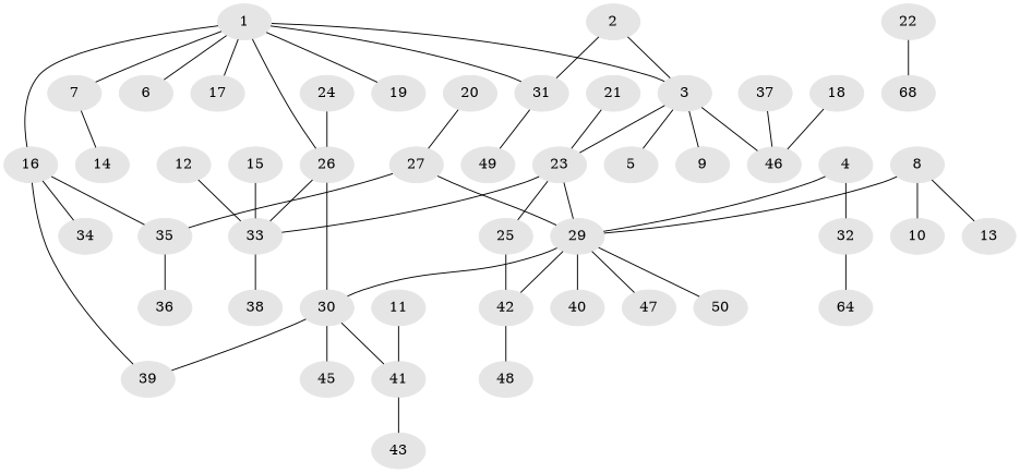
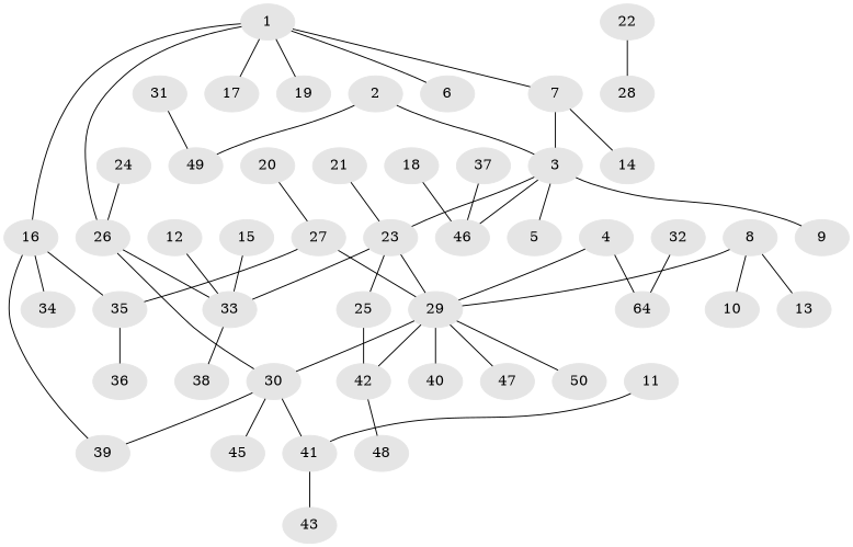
  graph {
    node [color=gray90 style=filled]
    edge [weight=1.0]
    1
    3
    6
    7
    16
    17
    19
    26
    31
    5
    9
    23
    46
    14
    39
    34
    35
    33
    30
    49
    2
    29
    25
    4
    n25 [label=64]
    42
    40
    47
    50
    8
    10
    13
    11
    41
    43
    12
    38
    15
    36
    18
    20
    27
    21
    22
-   28 [label=68]
+   28
    24
    48
    45
    32
    37
-   1 -- 3
+   7 -- 3
    1 -- 6
    1 -- 7
    1 -- 16
    1 -- 17
    1 -- 19
    1 -- 26
-   1 -- 31
    3 -- 5
    3 -- 9
    3 -- 23
    3 -- 46
    7 -- 14
    16 -- 39
    16 -- 34
    16 -- 35
    26 -- 33
    26 -- 30
    31 -- 49
    23 -- 33
    23 -- 29
    23 -- 25
    35 -- 36
    33 -- 38
    30 -- 39
    30 -- 41
    30 -- 45
    2 -- 3
-   2 -- 31
+   2 -- 49
    29 -- 30
    29 -- 42
    29 -- 40
    29 -- 47
    29 -- 50
    25 -- 42
    4 -- 29
-   4 -- 32
+   4 -- n25
    42 -- 48
    8 -- 29
    8 -- 10
    8 -- 13
    11 -- 41
    41 -- 43
    12 -- 33
    15 -- 33
    18 -- 46
    20 -- 27
    27 -- 35
    27 -- 29
    21 -- 23
    22 -- 28
    24 -- 26
    32 -- n25
    37 -- 46
  }
